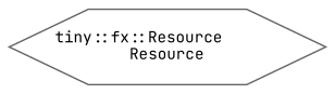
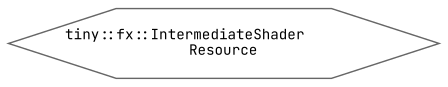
  digraph {
    rankdir=LR
    fontname="JetBrains Mono"
-   n1 [color=grey40 fillcolor=white fontname="JetBrains Mono" fontsize=10 height=0.2 label="tiny::fx::Resource\lResource" shape=hexagon style=filled width=0.4]
+   n1 [color=grey40 fillcolor=white fontname="JetBrains Mono" fontsize=10 height=0.2 label="tiny::fx::IntermediateShader\lResource" shape=hexagon style=filled width=0.4]
  }
